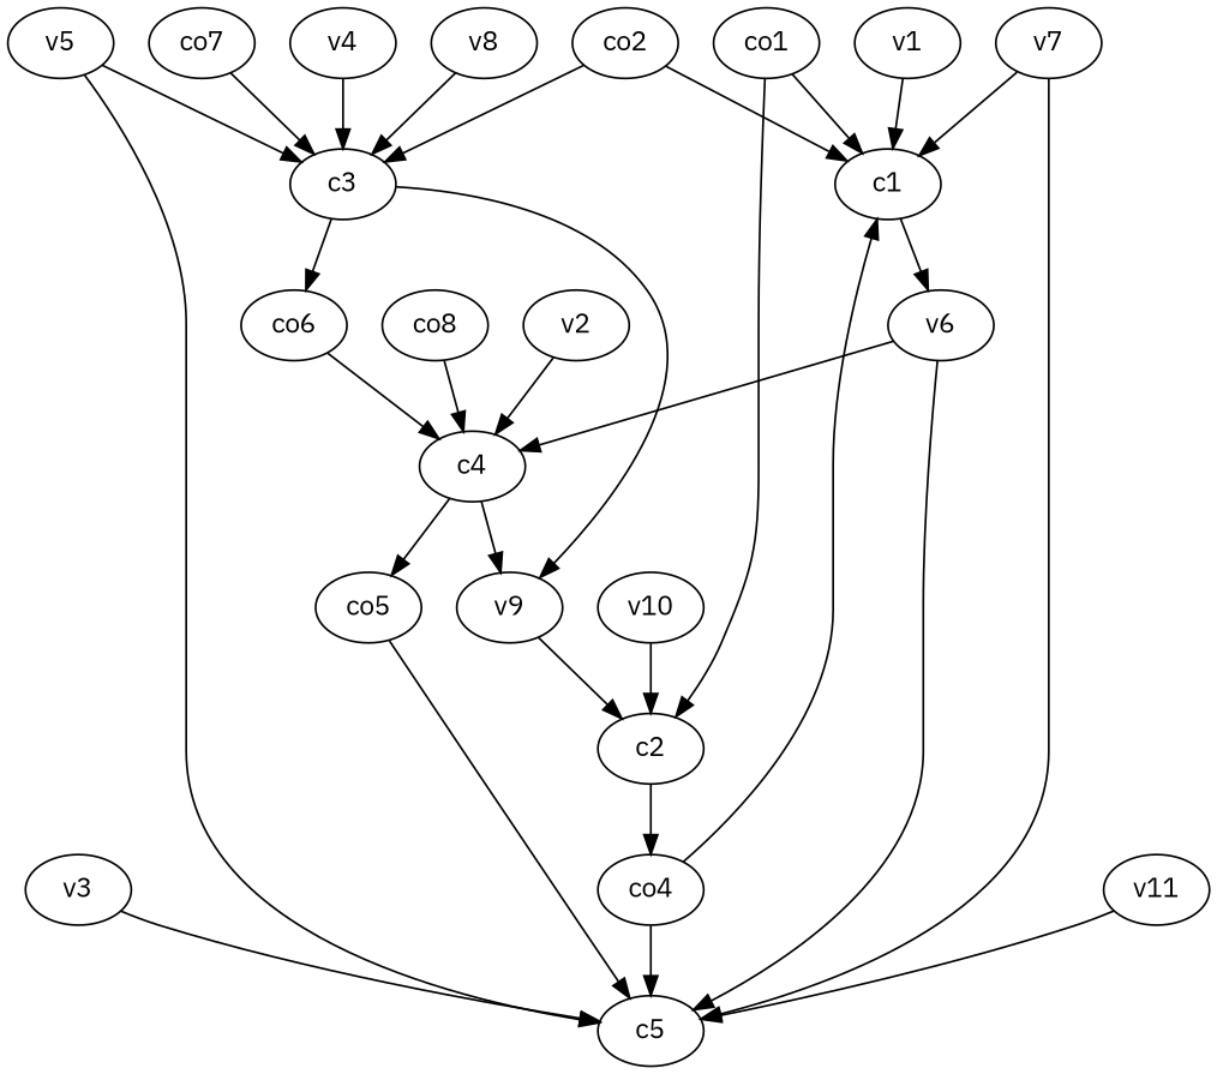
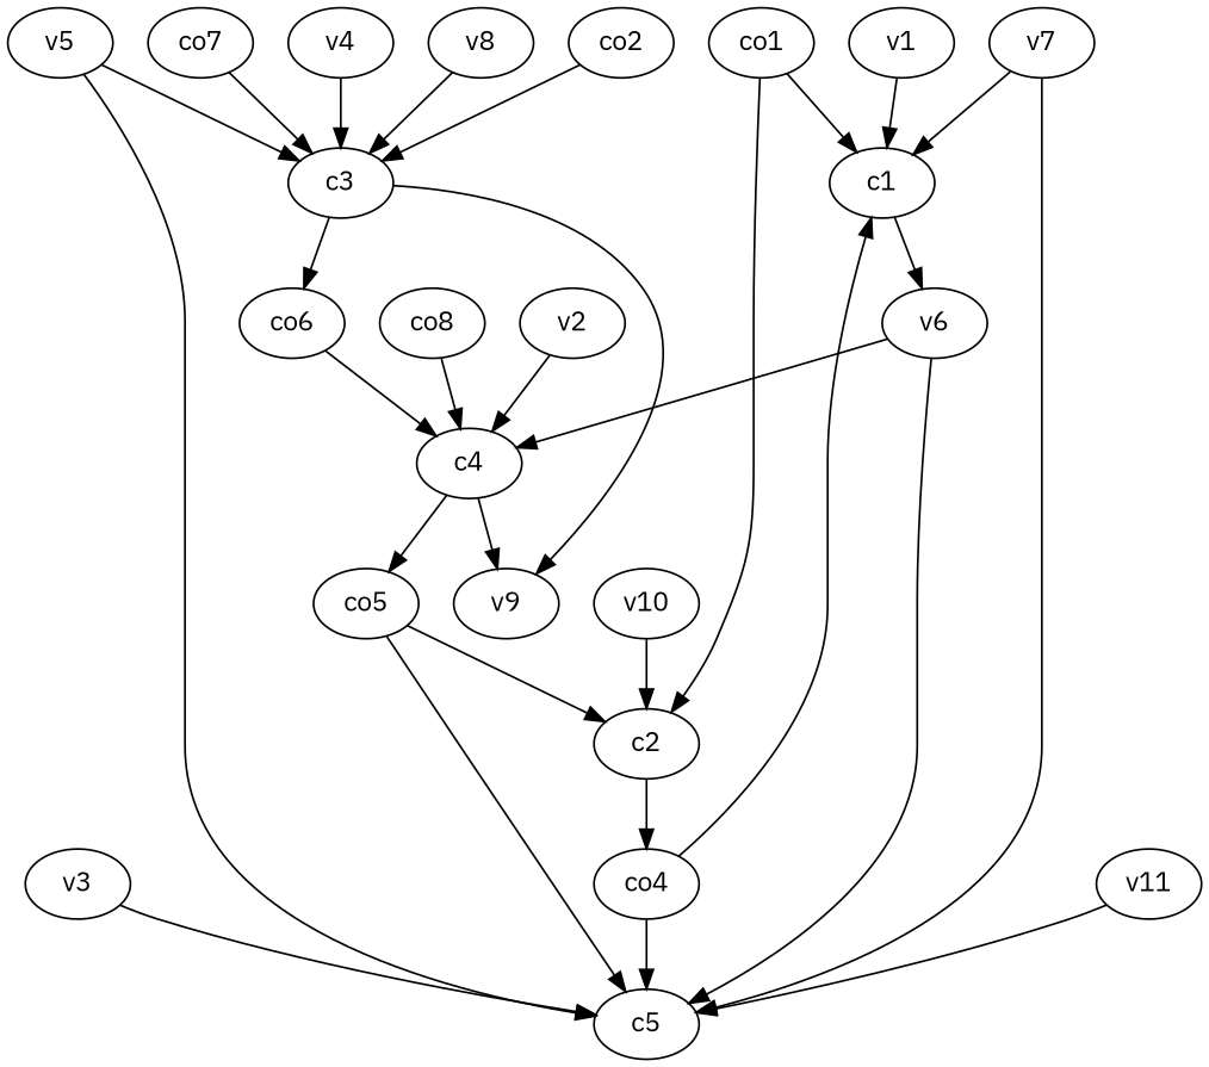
  strict digraph {
    fontname="IBM Plex Sans"
    node [fontname="IBM Plex Sans"]
    edge [fontname="IBM Plex Sans" weight=1]
    c1
    v6
    c4
    c5
    c2
    co4
    c3
    v9
    co6
    co5
    v1
    v2
    v3
    v4
    v5
    v7
    v8
    v10
    v11
    co1
    co2
    co7
    co8
    c1 -> v6
    v6 -> c4
    v6 -> c5
    c4 -> v9
    c4 -> co5
    c2 -> co4
    co4 -> c1
    co4 -> c5
    c3 -> v9
    c3 -> co6
-   v9 -> c2
+   co5 -> c2
    co6 -> c4
    co5 -> c5
    v1 -> c1
    v2 -> c4
    v3 -> c5
    v4 -> c3
    v5 -> c5
    v5 -> c3
    v7 -> c1
    v7 -> c5
    v8 -> c3
    v10 -> c2
    v11 -> c5
    co1 -> c1
    co1 -> c2
-   co2 -> c1
    co2 -> c3
    co7 -> c3
    co8 -> c4
  }
